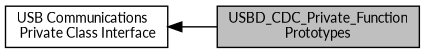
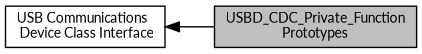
  digraph {
    rankdir=LR
    fontname=Lato
    node [color=black fontname=Lato fontsize=10 shape=record style=filled]
    n1 [fillcolor=grey75 fontcolor=black height=0.2 label="USBD_CDC_Private_Function\lPrototypes" width=0.4]
-   n2 [fillcolor=white height=0.2 label="USB Communications\l Private Class Interface" width=0.4]
+   n2 [fillcolor=white height=0.2 label="USB Communications\l Device Class Interface" width=0.4]
    n2 -> n1 [dir=back fontname=Lato fontsize=10 labelfontname=Helvetica labelfontsize=10 shape=plaintext style=solid]
  }
